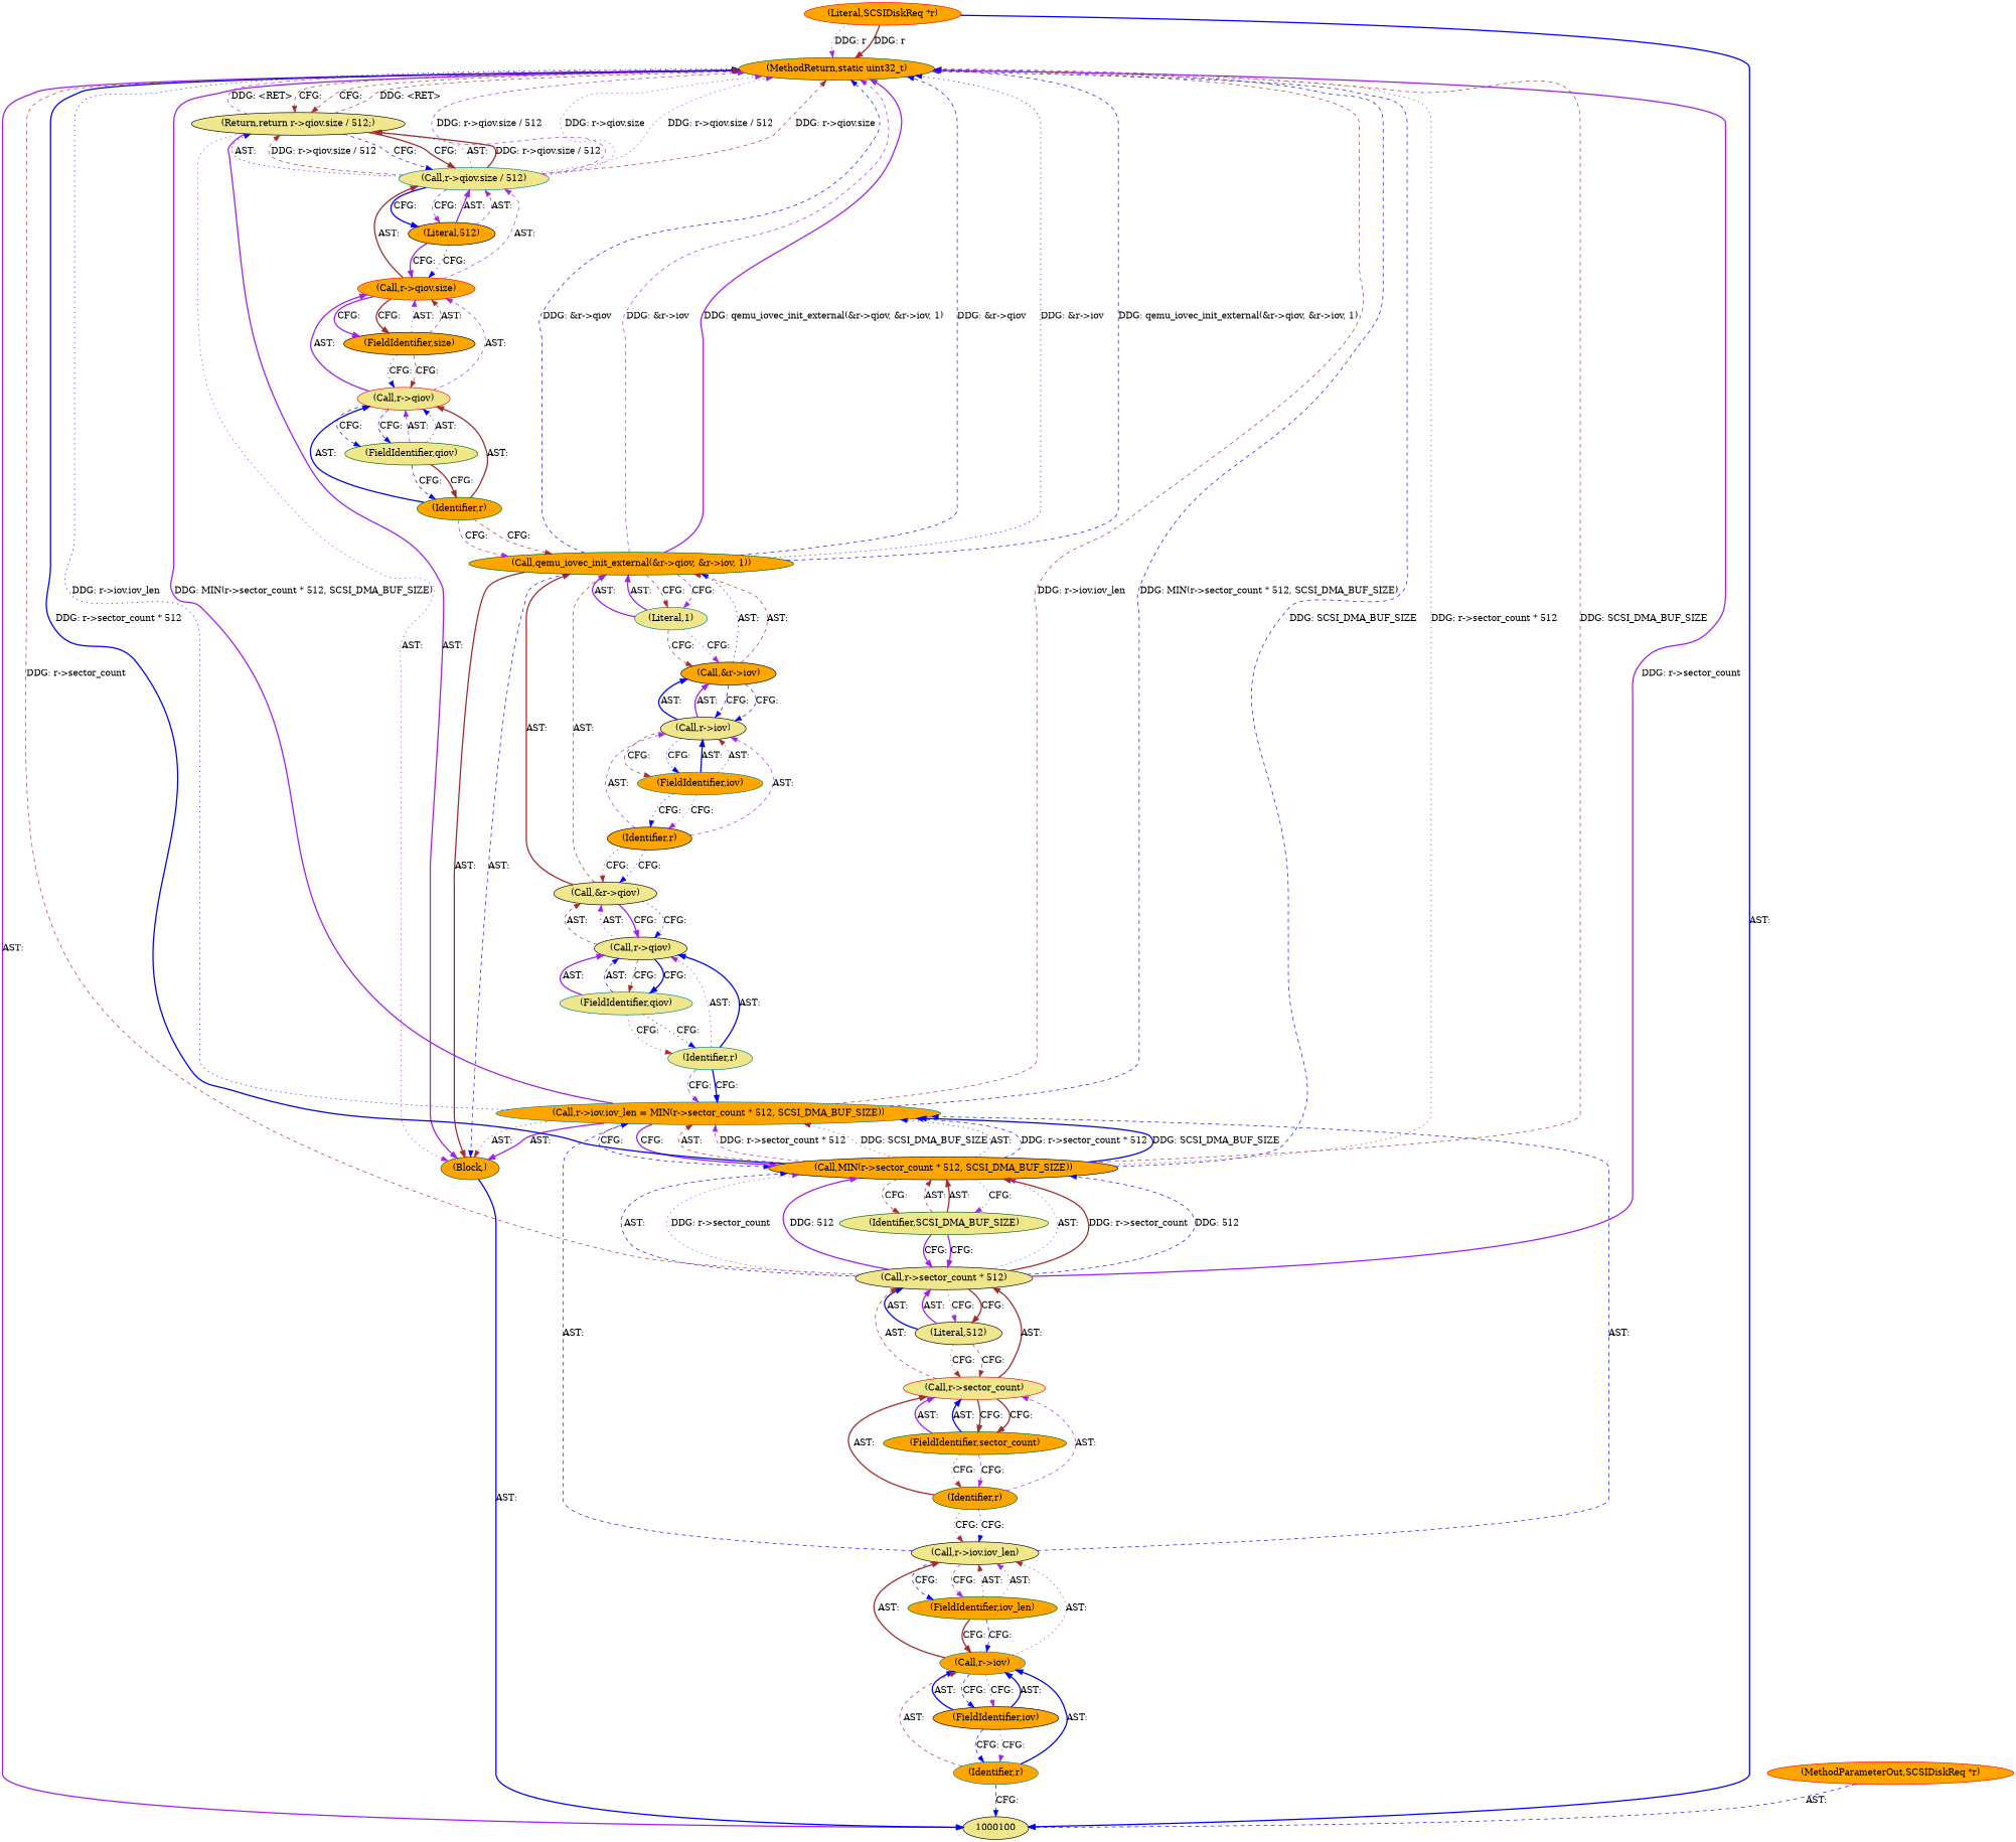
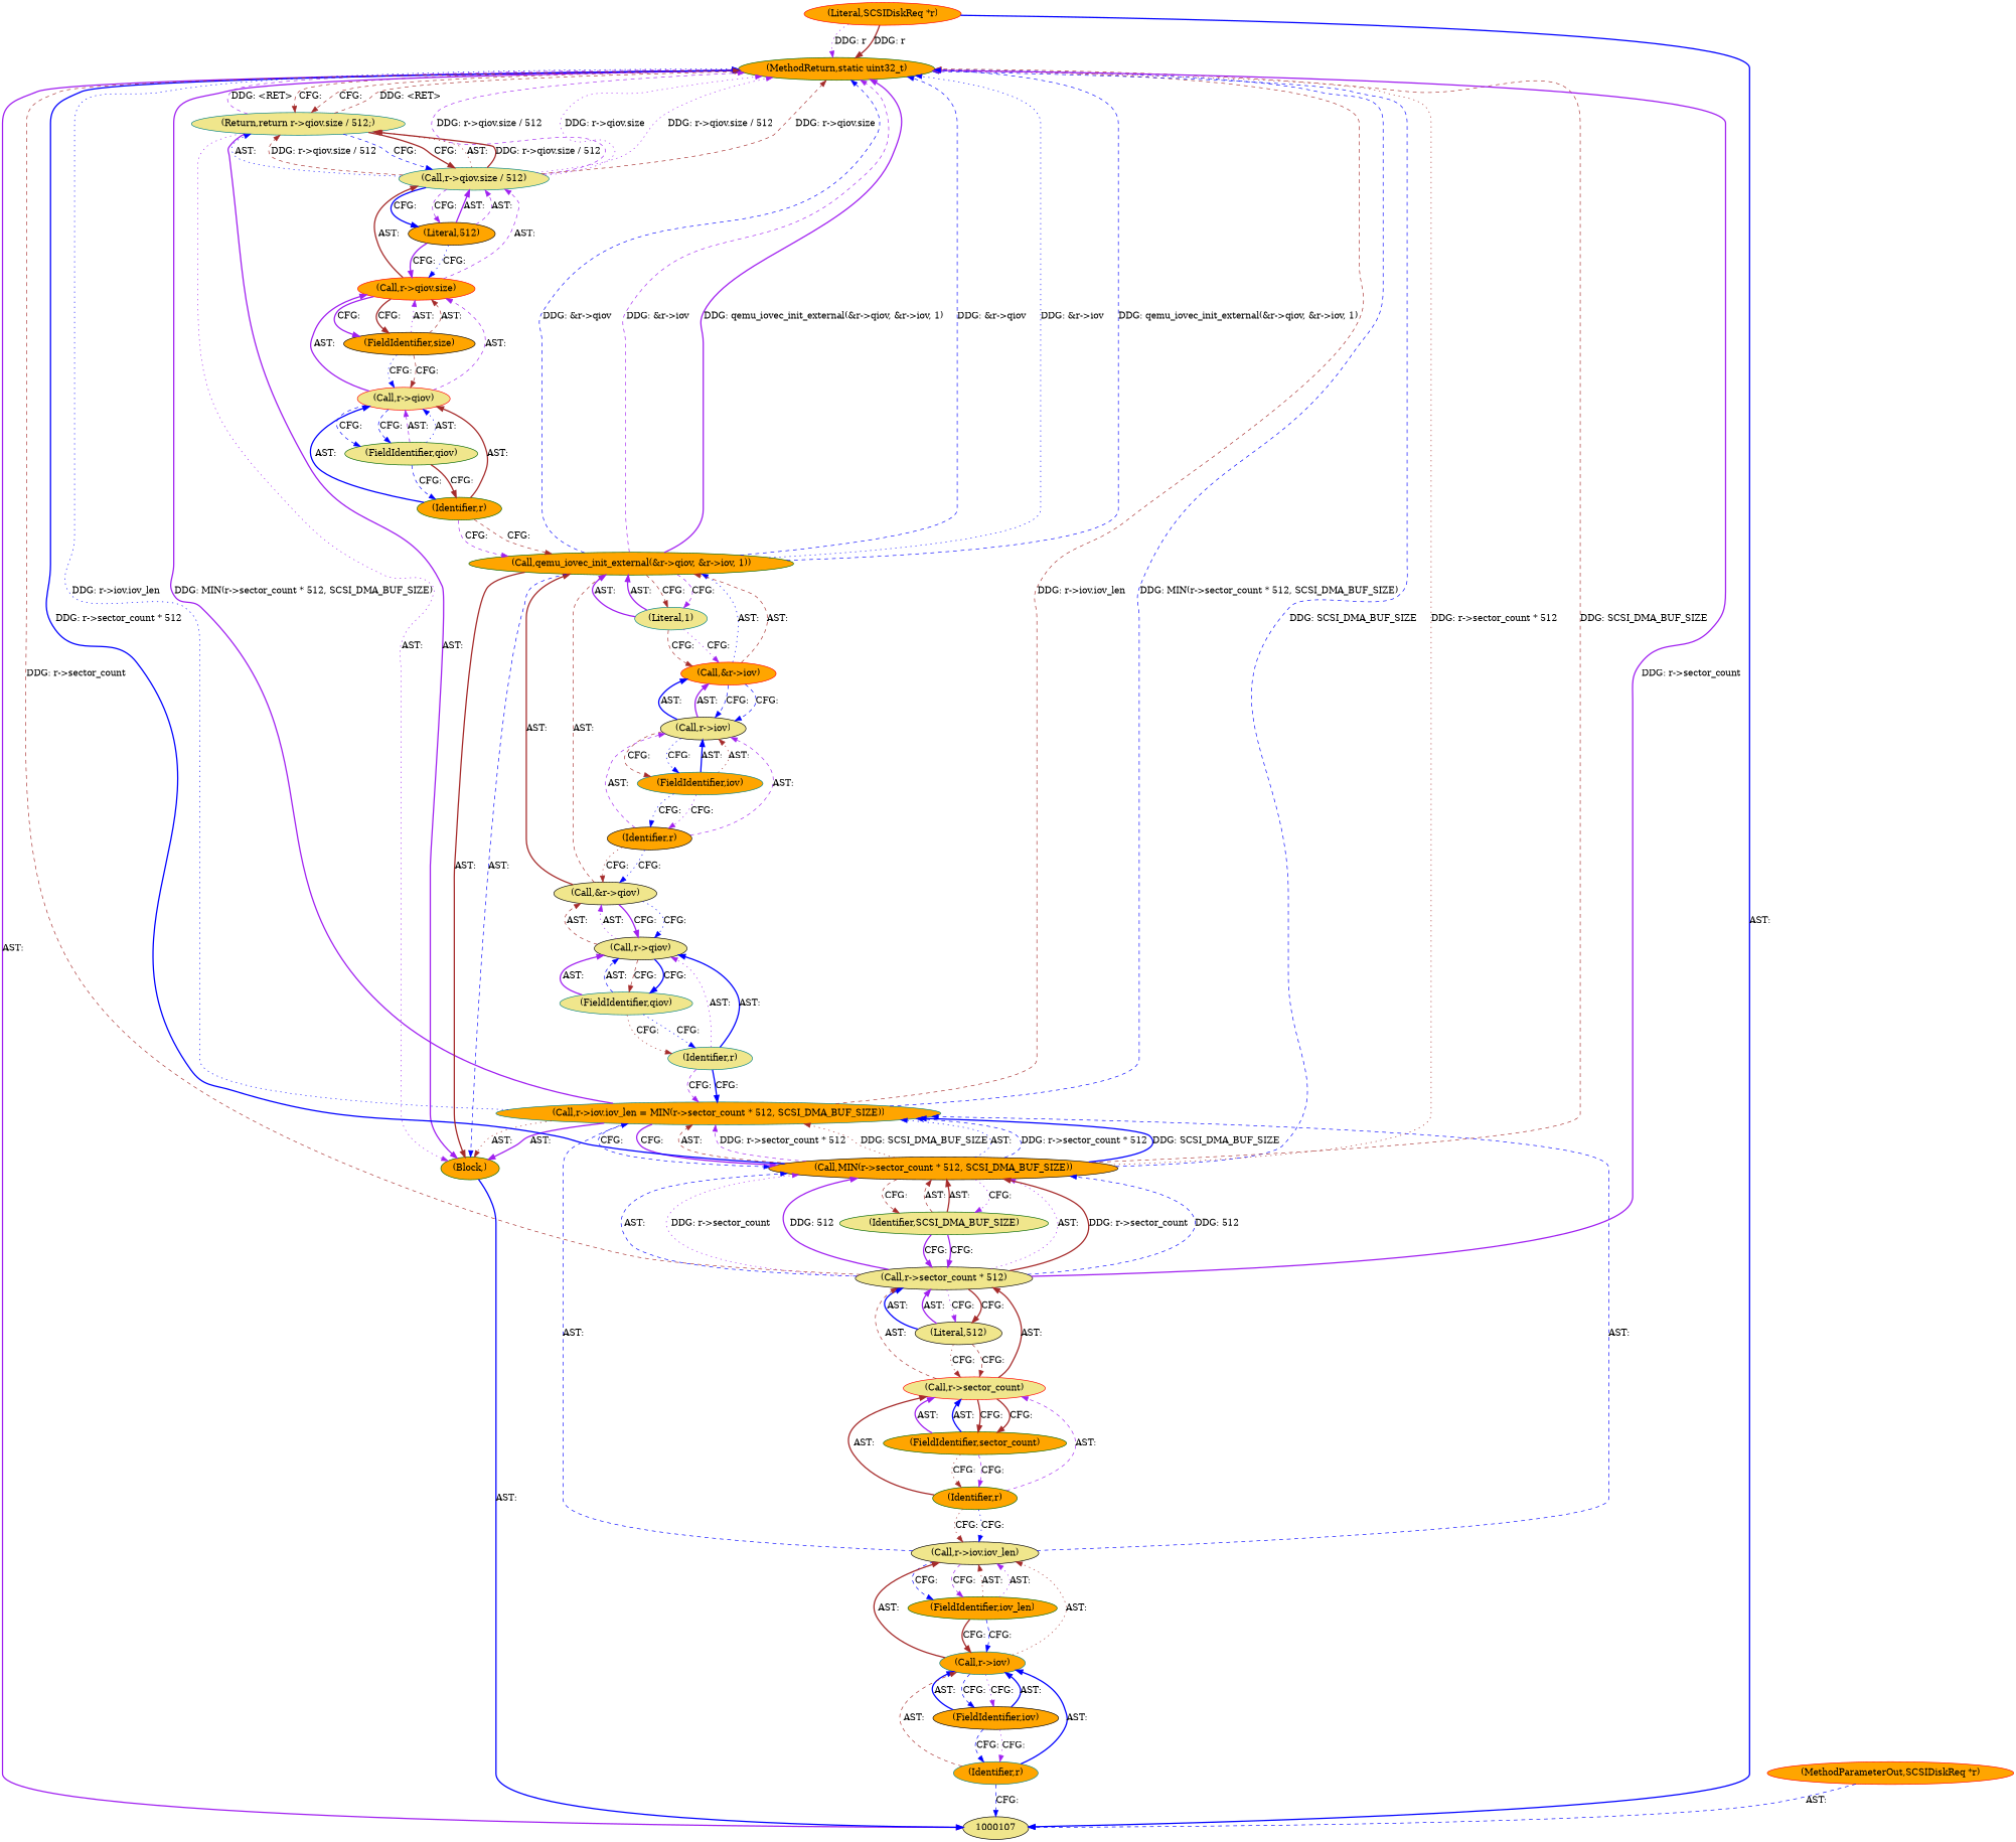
  digraph {
    node [color=black fillcolor=orange style=filled]
    edge [color=blue style=dashed]
    n1 [color=darkgreen label="(MethodReturn,static uint32_t)"]
-   n2 [fillcolor=khaki label="(Return,return r->qiov.size / 512;)"]
-   1000100 [fillcolor=khaki]
+   n2 [color=teal fillcolor=khaki label="(Return,return r->qiov.size / 512;)"]
+   1000100 [fillcolor=khaki label=1000107]
    n4 [color=darkgreen label="(Block,)"]
    n5 [color=teal fillcolor=khaki label="(Call,r->qiov.size / 512)"]
    n6 [color=red label="(Literal,SCSIDiskReq *r)"]
    n7 [color=red label="(MethodParameterOut,SCSIDiskReq *r)"]
    n8 [color=darkgreen label="(FieldIdentifier,iov_len)"]
    n9 [fillcolor=khaki label="(Call,r->iov.iov_len)"]
    n10 [color=teal label="(Call,r->iov)"]
    n11 [color=teal label="(Call,r->iov.iov_len = MIN(r->sector_count * 512, SCSI_DMA_BUF_SIZE))"]
    n12 [label="(FieldIdentifier,iov)"]
    n13 [label="(Call,MIN(r->sector_count * 512, SCSI_DMA_BUF_SIZE))"]
    n14 [color=darkgreen fillcolor=khaki label="(Identifier,SCSI_DMA_BUF_SIZE)"]
    n15 [fillcolor=khaki label="(Call,r->sector_count * 512)"]
    n16 [fillcolor=khaki label="(Literal,512)"]
    n17 [color=red fillcolor=khaki label="(Call,r->sector_count)"]
    n18 [color=darkgreen label="(FieldIdentifier,sector_count)"]
    n19 [color=darkgreen label="(Identifier,r)"]
    n20 [color=teal label="(Identifier,r)"]
    n21 [fillcolor=khaki label="(Call,&r->qiov)"]
    n22 [fillcolor=khaki label="(Call,r->qiov)"]
    n23 [color=darkgreen label="(Call,qemu_iovec_init_external(&r->qiov, &r->iov, 1))"]
    n24 [color=teal fillcolor=khaki label="(FieldIdentifier,qiov)"]
    n25 [color=teal fillcolor=khaki label="(Literal,1)"]
    n26 [color=teal fillcolor=khaki label="(Identifier,r)"]
-   n27 [label="(Call,&r->iov)"]
+   n27 [color=red label="(Call,&r->iov)"]
    n28 [fillcolor=khaki label="(Call,r->iov)"]
    n29 [color=teal label="(FieldIdentifier,iov)"]
    n30 [label="(Identifier,r)"]
    n31 [label="(Literal,512)"]
    n32 [color=red label="(Call,r->qiov.size)"]
    n33 [label="(FieldIdentifier,size)"]
    n34 [color=red fillcolor=khaki label="(Call,r->qiov)"]
    n35 [color=darkgreen fillcolor=khaki label="(FieldIdentifier,qiov)"]
    n36 [color=darkgreen label="(Identifier,r)"]
    n1 -> n2 [color=brown label="CFG: "]
    n1 -> n2 [color=brown label="CFG: "]
    n1 -> 1000100 [color=purple label="AST: " style=bold]
    n2 -> n1 [color=brown label="DDG: <RET>"]
    n2 -> n1 [color=purple label="DDG: <RET>"]
    n2 -> n4 [color=purple label="AST: " style=dotted]
    n2 -> n4 [color=purple label="AST: " style=bold]
    n2 -> n5 [label="CFG: "]
    n2 -> n5 [color=brown label="CFG: " style=bold]
    n4 -> 1000100 [label="AST: " style=bold]
    n5 -> n1 [color=purple label="DDG: r->qiov.size / 512"]
    n5 -> n1 [color=purple label="DDG: r->qiov.size" style=dotted]
    n5 -> n1 [color=purple label="DDG: r->qiov.size / 512" style=dotted]
    n5 -> n1 [color=brown label="DDG: r->qiov.size"]
    n5 -> n2 [color=brown label="AST: " style=dotted]
    n5 -> n2 [color=brown label="DDG: r->qiov.size / 512" style=bold]
    n5 -> n2 [label="AST: " style=dotted]
    n5 -> n2 [color=brown label="DDG: r->qiov.size / 512"]
    n5 -> n31 [label="CFG: " style=bold]
    n5 -> n31 [color=purple label="CFG: "]
    n6 -> n1 [color=brown label="DDG: r" style=bold]
    n6 -> n1 [color=purple label="DDG: r" style=dotted]
    n6 -> 1000100 [label="AST: " style=bold]
    n7 -> 1000100 [label="AST: "]
    n8 -> n9 [color=brown label="AST: " style=dotted]
    n8 -> n9 [color=purple label="AST: " style=dotted]
    n8 -> n10 [color=brown label="CFG: " style=bold]
    n8 -> n10 [label="CFG: "]
    n9 -> n8 [label="CFG: "]
    n9 -> n8 [color=purple label="CFG: "]
    n9 -> n11 [label="AST: "]
    n9 -> n11 [label="AST: "]
    n10 -> n9 [color=brown label="AST: " style=bold]
    n10 -> n9 [color=brown label="AST: " style=dotted]
    n10 -> n12 [label="CFG: "]
    n10 -> n12 [color=purple label="CFG: " style=dotted]
    n11 -> n1 [color=brown label="DDG: r->iov.iov_len"]
    n11 -> n1 [label="DDG: MIN(r->sector_count * 512, SCSI_DMA_BUF_SIZE)"]
    n11 -> n1 [label="DDG: r->iov.iov_len" style=dotted]
    n11 -> n1 [color=purple label="DDG: MIN(r->sector_count * 512, SCSI_DMA_BUF_SIZE)" style=bold]
    n11 -> n4 [color=brown label="AST: " style=dotted]
    n11 -> n4 [color=purple label="AST: " style=bold]
    n11 -> n13 [label="CFG: "]
    n11 -> n13 [color=purple label="CFG: " style=bold]
    n12 -> n10 [label="AST: " style=bold]
    n12 -> n10 [label="AST: " style=bold]
    n12 -> n20 [label="CFG: "]
    n12 -> n20 [color=purple label="CFG: " style=dotted]
    n13 -> n1 [label="DDG: SCSI_DMA_BUF_SIZE"]
    n13 -> n1 [color=brown label="DDG: r->sector_count * 512" style=dotted]
    n13 -> n1 [color=brown label="DDG: SCSI_DMA_BUF_SIZE"]
    n13 -> n1 [label="DDG: r->sector_count * 512" style=bold]
    n13 -> n11 [color=brown label="AST: "]
    n13 -> n11 [color=purple label="DDG: r->sector_count * 512"]
    n13 -> n11 [color=brown label="DDG: SCSI_DMA_BUF_SIZE" style=dotted]
    n13 -> n11 [label="AST: " style=dotted]
    n13 -> n11 [label="DDG: r->sector_count * 512"]
    n13 -> n11 [label="DDG: SCSI_DMA_BUF_SIZE" style=bold]
    n13 -> n14 [color=purple label="CFG: " style=dotted]
    n13 -> n14 [color=brown label="CFG: "]
    n14 -> n13 [color=brown label="AST: "]
    n14 -> n13 [color=brown label="AST: " style=bold]
    n14 -> n15 [color=purple label="CFG: " style=bold]
    n14 -> n15 [color=purple label="CFG: " style=bold]
    n15 -> n1 [color=brown label="DDG: r->sector_count"]
    n15 -> n1 [color=purple label="DDG: r->sector_count" style=bold]
    n15 -> n13 [label="AST: "]
    n15 -> n13 [color=purple label="DDG: r->sector_count" style=dotted]
    n15 -> n13 [color=purple label="DDG: 512" style=bold]
    n15 -> n13 [color=purple label="AST: " style=dotted]
    n15 -> n13 [color=brown label="DDG: r->sector_count" style=bold]
    n15 -> n13 [label="DDG: 512"]
    n15 -> n16 [color=purple label="CFG: " style=dotted]
    n15 -> n16 [color=brown label="CFG: " style=bold]
    n16 -> n15 [label="AST: " style=bold]
    n16 -> n15 [color=purple label="AST: " style=bold]
    n16 -> n17 [color=brown label="CFG: "]
    n16 -> n17 [color=brown label="CFG: " style=dotted]
    n17 -> n15 [color=brown label="AST: " style=bold]
    n17 -> n15 [color=brown label="AST: "]
    n17 -> n18 [color=brown label="CFG: " style=bold]
    n17 -> n18 [color=brown label="CFG: " style=bold]
    n18 -> n17 [color=purple label="AST: " style=bold]
    n18 -> n17 [label="AST: " style=bold]
    n18 -> n19 [color=purple label="CFG: "]
    n18 -> n19 [color=brown label="CFG: " style=dotted]
    n19 -> n9 [color=brown label="CFG: " style=dotted]
    n19 -> n9 [label="CFG: " style=dotted]
    n19 -> n17 [color=purple label="AST: "]
    n19 -> n17 [color=brown label="AST: " style=bold]
    n20 -> 1000100 [label="CFG: "]
    n20 -> n10 [color=brown label="AST: "]
    n20 -> n10 [label="AST: " style=bold]
    n21 -> n22 [color=purple label="CFG: " style=bold]
    n21 -> n22 [label="CFG: " style=dotted]
    n21 -> n23 [color=brown label="AST: " style=bold]
    n21 -> n23 [color=brown label="AST: "]
    n22 -> n21 [color=brown label="AST: "]
    n22 -> n21 [color=purple label="AST: " style=dotted]
    n22 -> n24 [color=brown label="CFG: "]
    n22 -> n24 [label="CFG: " style=bold]
    n23 -> n1 [label="DDG: &r->qiov"]
    n23 -> n1 [color=purple label="DDG: &r->iov"]
    n23 -> n1 [color=purple label="DDG: qemu_iovec_init_external(&r->qiov, &r->iov, 1)" style=bold]
    n23 -> n1 [label="DDG: &r->qiov"]
    n23 -> n1 [label="DDG: &r->iov" style=dotted]
    n23 -> n1 [label="DDG: qemu_iovec_init_external(&r->qiov, &r->iov, 1)"]
    n23 -> n4 [color=brown label="AST: " style=bold]
    n23 -> n4 [label="AST: "]
    n23 -> n25 [color=brown label="CFG: "]
    n23 -> n25 [color=purple label="CFG: "]
    n24 -> n22 [color=purple label="AST: " style=bold]
    n24 -> n22 [label="AST: "]
    n24 -> n26 [color=brown label="CFG: " style=dotted]
    n24 -> n26 [label="CFG: " style=dotted]
    n25 -> n23 [color=purple label="AST: " style=bold]
    n25 -> n23 [color=purple label="AST: " style=bold]
    n25 -> n27 [color=brown label="CFG: "]
    n25 -> n27 [color=purple label="CFG: " style=dotted]
    n26 -> n11 [color=purple label="CFG: "]
    n26 -> n11 [label="CFG: " style=bold]
    n26 -> n22 [color=purple label="AST: " style=dotted]
    n26 -> n22 [label="AST: " style=bold]
    n27 -> n23 [label="AST: " style=dotted]
    n27 -> n23 [color=brown label="AST: "]
    n27 -> n28 [label="CFG: "]
    n27 -> n28 [label="CFG: "]
    n28 -> n27 [label="AST: " style=bold]
    n28 -> n27 [color=purple label="AST: " style=bold]
    n28 -> n29 [color=brown label="CFG: "]
    n28 -> n29 [label="CFG: " style=dotted]
    n29 -> n28 [label="AST: " style=bold]
    n29 -> n28 [color=brown label="AST: " style=dotted]
    n29 -> n30 [label="CFG: " style=dotted]
    n29 -> n30 [color=purple label="CFG: " style=dotted]
    n30 -> n21 [color=brown label="CFG: " style=dotted]
    n30 -> n21 [label="CFG: " style=dotted]
    n30 -> n28 [color=purple label="AST: "]
    n30 -> n28 [color=purple label="AST: "]
    n31 -> n5 [color=purple label="AST: " style=bold]
    n31 -> n5 [color=purple label="AST: "]
    n31 -> n32 [color=purple label="CFG: " style=bold]
    n31 -> n32 [label="CFG: " style=dotted]
    n32 -> n5 [color=brown label="AST: " style=bold]
    n32 -> n5 [color=purple label="AST: "]
    n32 -> n33 [color=purple label="CFG: " style=bold]
    n32 -> n33 [color=brown label="CFG: " style=bold]
    n33 -> n32 [color=purple label="AST: " style=dotted]
    n33 -> n32 [color=brown label="AST: "]
    n33 -> n34 [label="CFG: " style=dotted]
    n33 -> n34 [color=brown label="CFG: "]
    n34 -> n32 [color=purple label="AST: " style=bold]
    n34 -> n32 [color=purple label="AST: "]
    n34 -> n35 [label="CFG: "]
    n34 -> n35 [label="CFG: "]
    n35 -> n34 [color=purple label="AST: "]
    n35 -> n34 [label="AST: " style=dotted]
    n35 -> n36 [label="CFG: "]
    n35 -> n36 [color=brown label="CFG: " style=bold]
    n36 -> n23 [color=purple label="CFG: "]
    n36 -> n23 [color=brown label="CFG: "]
    n36 -> n34 [label="AST: " style=bold]
    n36 -> n34 [color=brown label="AST: " style=bold]
  }
